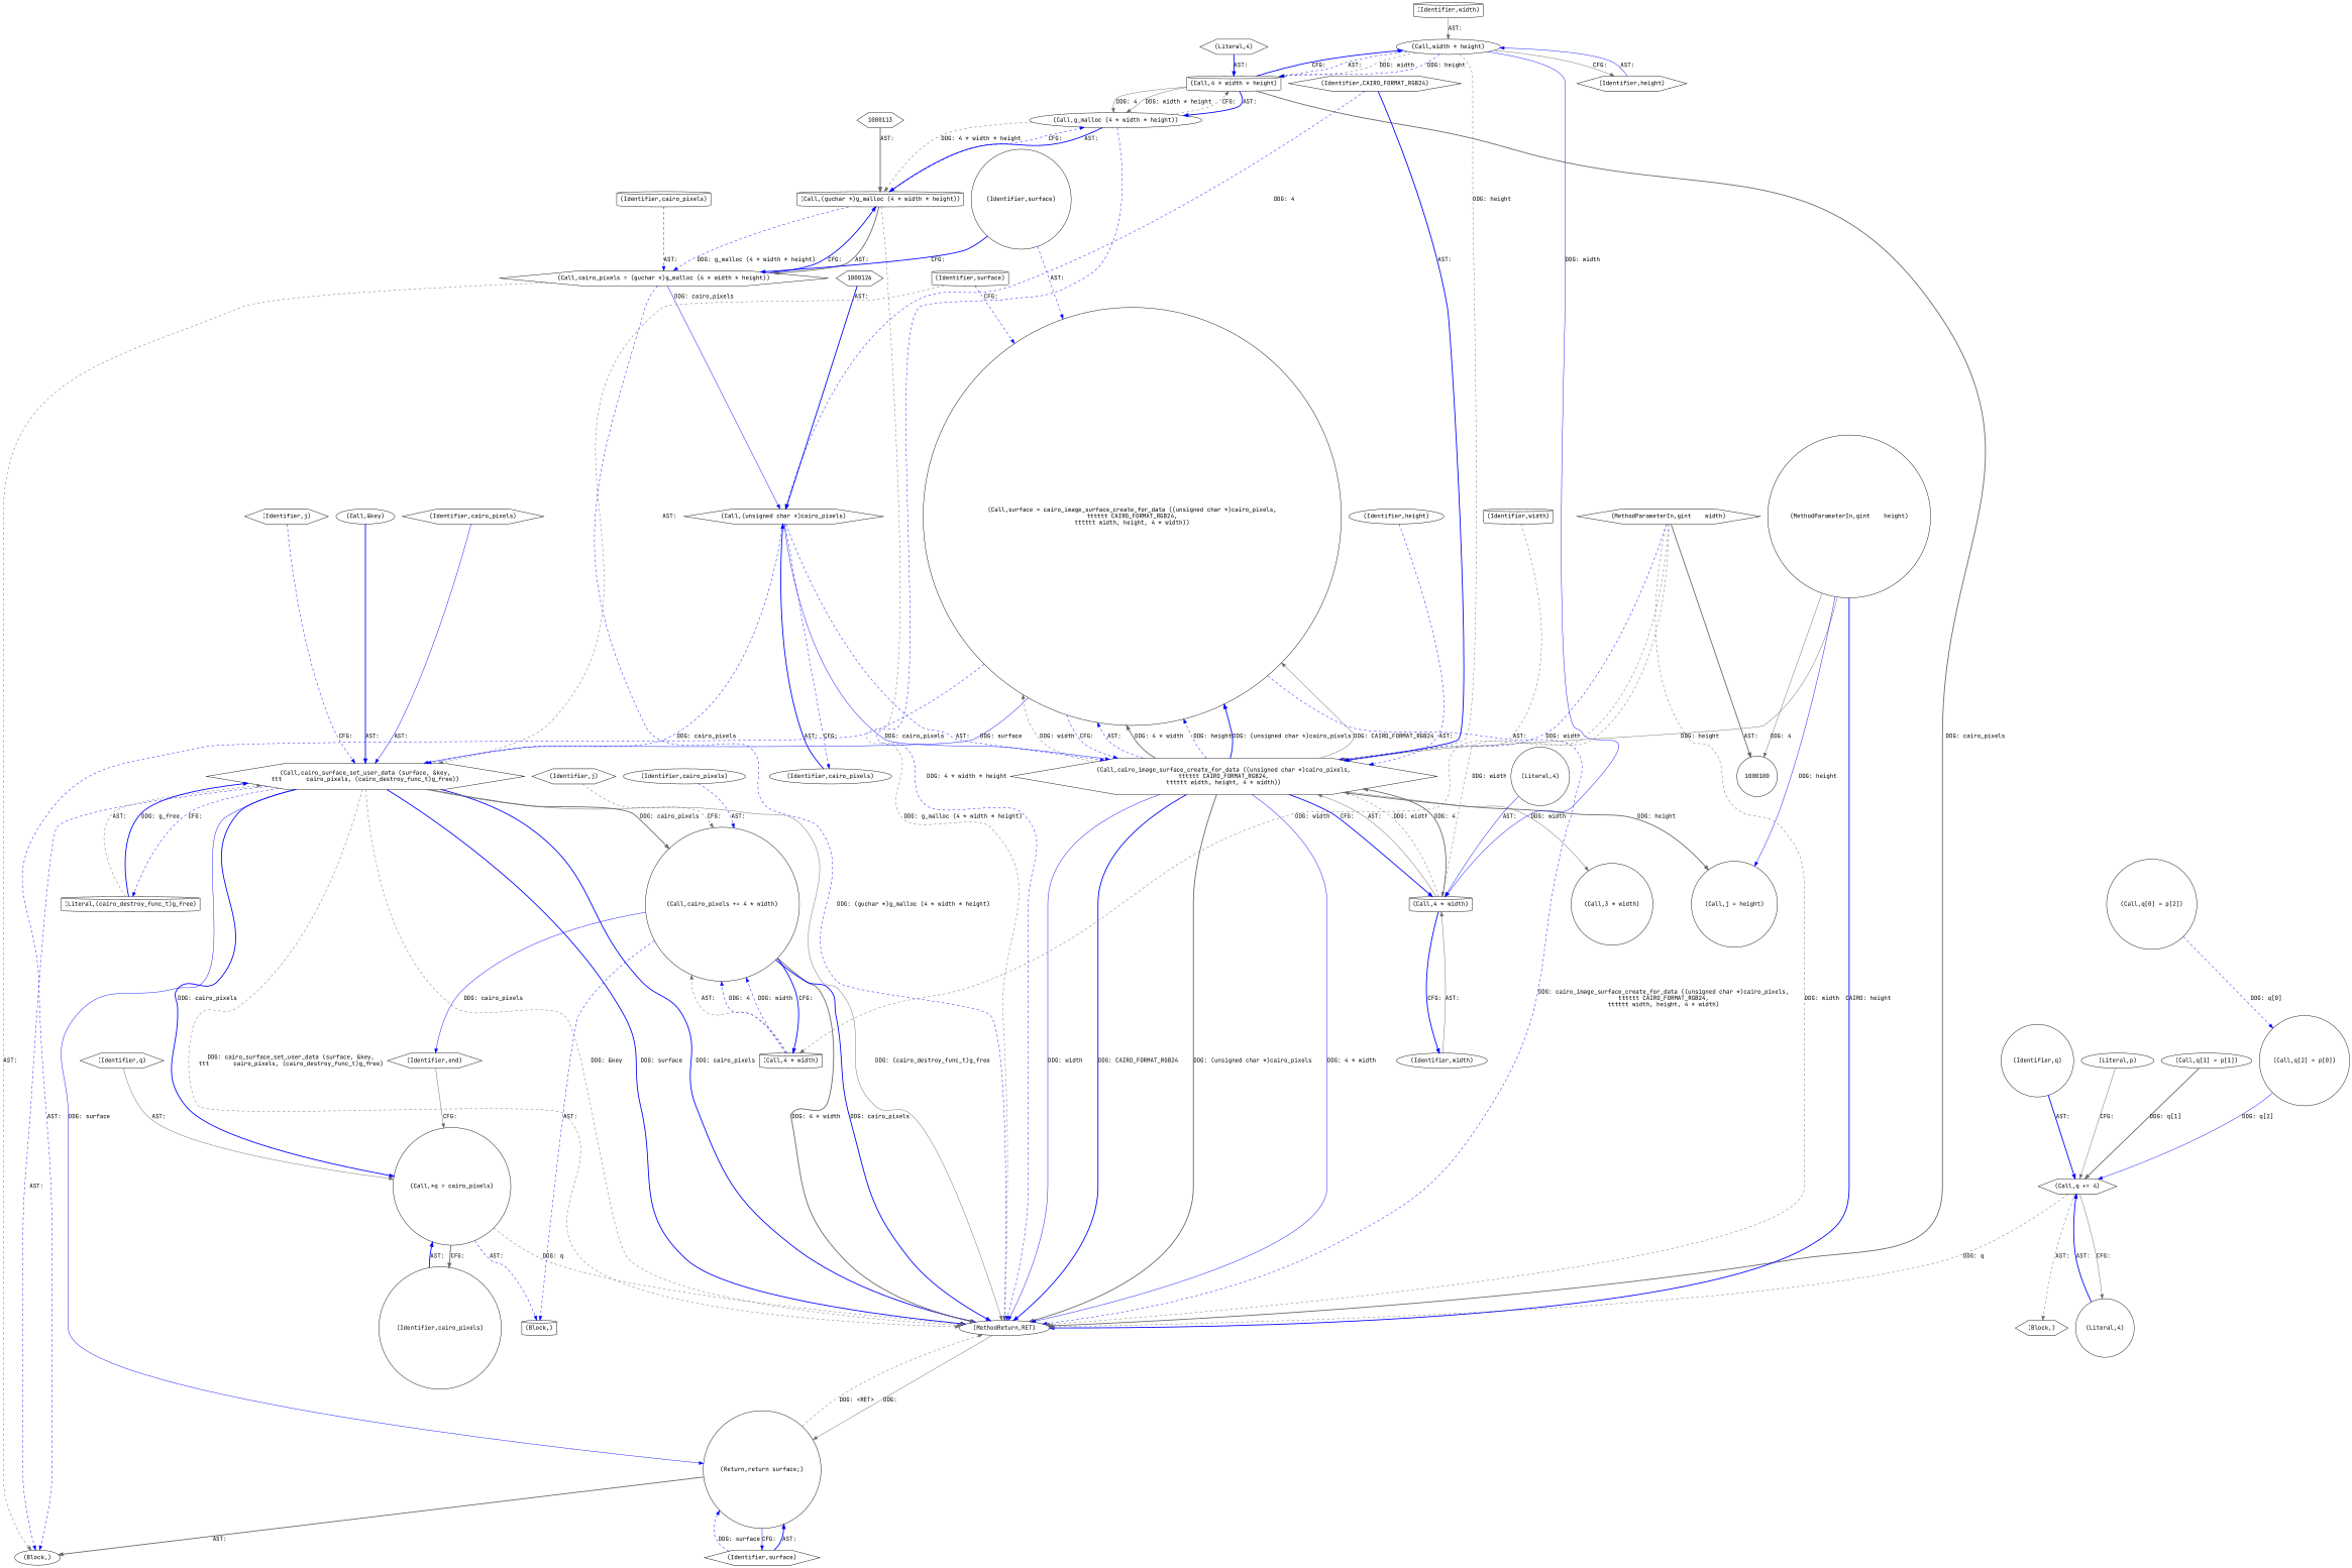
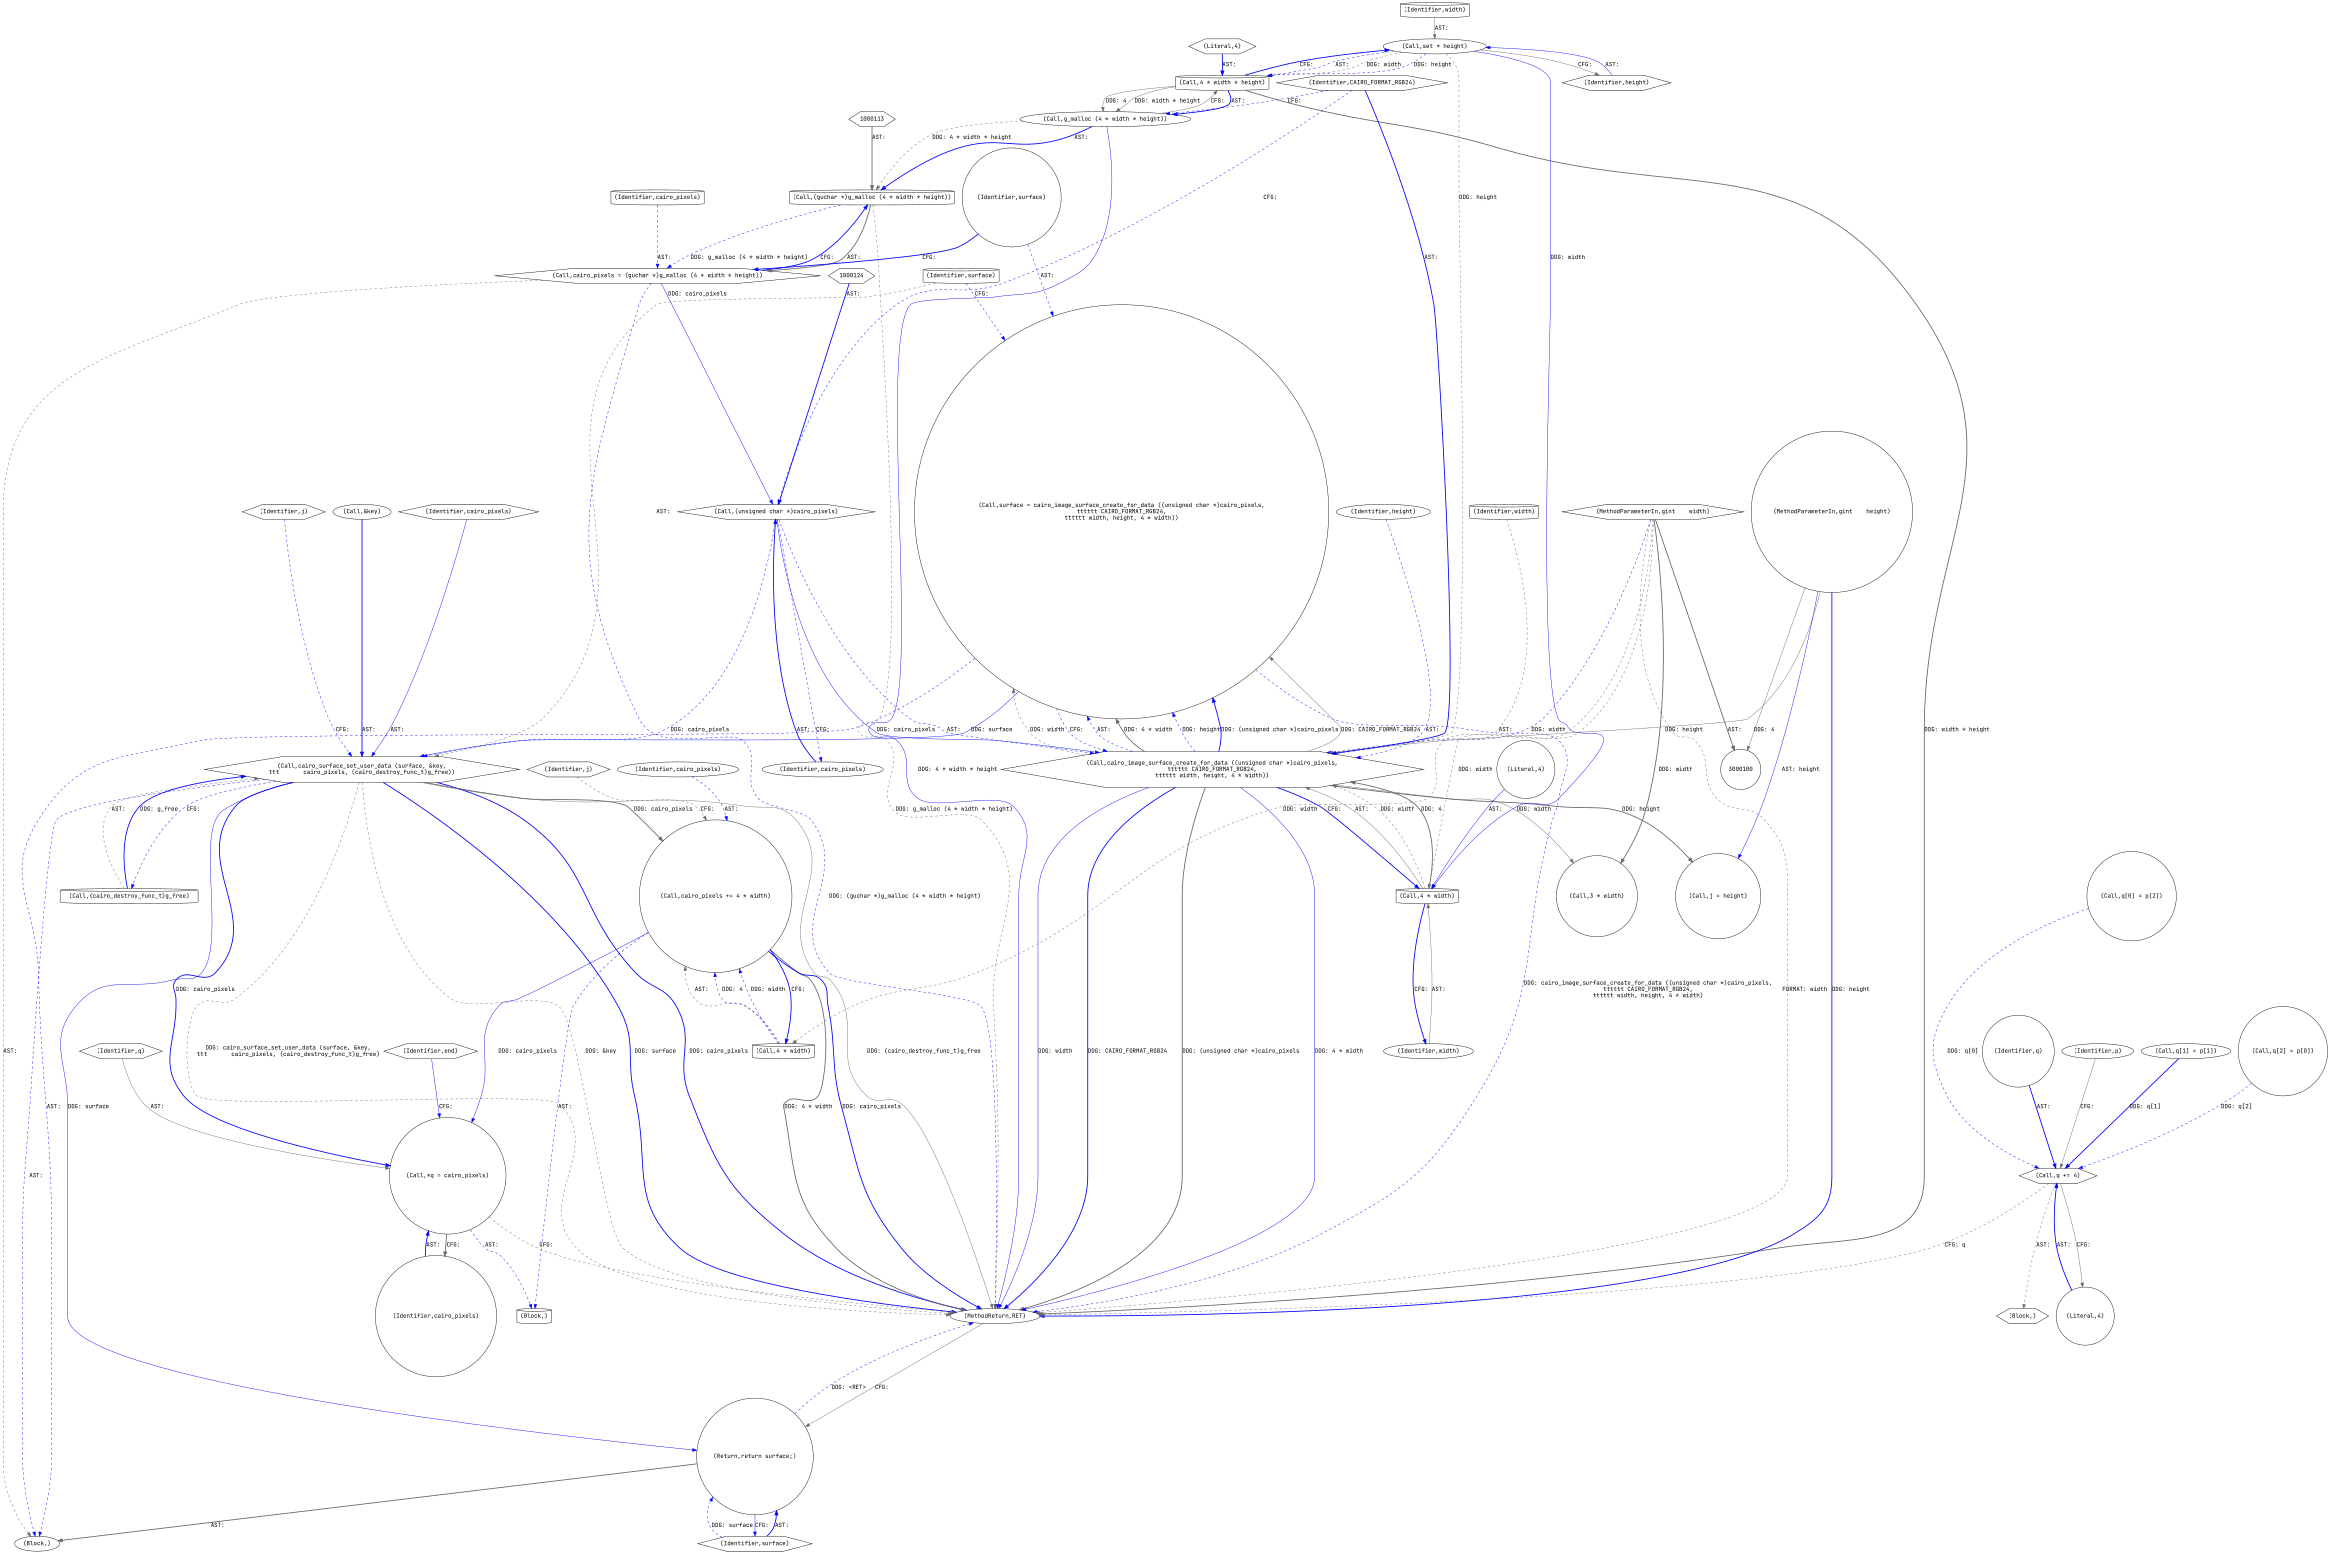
  digraph {
    fontname="JetBrains Mono"
    node [fontname="JetBrains Mono" shape=hexagon]
    edge [color=blue fontname="JetBrains Mono" style=dashed]
    n1 [label="(Call,surface = cairo_image_surface_create_for_data ((unsigned char *)cairo_pixels,\n\t\t\t\t\t\t CAIRO_FORMAT_RGB24,\n\t\t\t\t\t\t width, height, 4 * width))" shape=circle]
    n2 [label="(Call,cairo_image_surface_create_for_data ((unsigned char *)cairo_pixels,\n\t\t\t\t\t\t CAIRO_FORMAT_RGB24,\n\t\t\t\t\t\t width, height, 4 * width))"]
    n3 [label="(Call,cairo_surface_set_user_data (surface, &key,\n\t\t\t       cairo_pixels, (cairo_destroy_func_t)g_free))"]
    n4 [label="(MethodReturn,RET)" shape=ellipse]
    n5 [label="(Block,)" shape=ellipse]
    n6 [label="(Call,4 * width)" shape=cylinder]
    n7 [label="(Call,j = height)" shape=circle]
    n8 [label="(Call,3 * width)" shape=circle]
    n9 [label="(Call,*q = cairo_pixels)" shape=circle]
    n10 [label="(Call,cairo_pixels += 4 * width)" shape=circle]
    n11 [label="(Return,return surface;)" shape=circle]
-   n12 [label="(Literal,(cairo_destroy_func_t)g_free)" shape=cylinder]
+   n12 [label="(Call,(cairo_destroy_func_t)g_free)" shape=cylinder]
    n13 [label="(Identifier,width)" shape=ellipse]
    n14 [label="(Call,(unsigned char *)cairo_pixels)"]
    n15 [label="(Identifier,cairo_pixels)" shape=ellipse]
    n16 [label="(Call,cairo_pixels = (guchar *)g_malloc (4 * width * height))"]
    n17 [label="(Call,(guchar *)g_malloc (4 * width * height))" shape=cylinder]
    n18 [label="(Call,g_malloc (4 * width * height))" shape=ellipse]
    n19 [label="(Call,4 * width * height)" shape=cylinder]
-   n20 [label="(Call,width * height)" shape=ellipse]
+   n20 [label="(Call,set * height)" shape=ellipse]
    n21 [label="(Identifier,height)"]
    n22 [label="(MethodParameterIn,gint    width)"]
    n23 [label="(Call,4 * width)" shape=cylinder]
-   1000100 [shape=circle]
+   1000100 [shape=circle label=3000100]
    n25 [label="(MethodParameterIn,gint    height)" shape=circle]
    n26 [label="(Block,)" shape=cylinder]
    n27 [label="(Identifier,cairo_pixels)" shape=circle]
    n28 [label="(Identifier,surface)"]
    n29 [label="(Call,q += 4)"]
    n30 [label="(Block,)"]
    n31 [label="(Literal,4)" shape=circle]
    n32 [label="(Literal,4)"]
    n33 [label="(Literal,4)" shape=circle]
    n34 [label="(Identifier,j)"]
    n35 [label="(Identifier,cairo_pixels)" shape=cylinder]
    n36 [label="(Identifier,cairo_pixels)"]
    n37 [label="(Identifier,q)" shape=circle]
-   n38 [label="(Literal,p)" shape=ellipse]
+   n38 [label="(Identifier,p)" shape=ellipse]
    n39 [label="(Identifier,width)" shape=cylinder]
    n40 [label="(Identifier,surface)" shape=cylinder]
    n41 [label="(Identifier,width)" shape=cylinder]
    n42 [label="(Call,q[1] = p[1])" shape=ellipse]
    n43 [label="(Identifier,cairo_pixels)" shape=ellipse]
    n44 [label="(Identifier,height)" shape=ellipse]
    n45 [label="(Call,q[2] = p[0])" shape=circle]
    n46 [label="(Identifier,end)"]
    n47 [label="(Call,&key)" shape=ellipse]
    n48 [label="(Identifier,q)"]
    n49 [label="(Call,q[0] = p[2])" shape=circle]
    n50 [label="(Identifier,CAIRO_FORMAT_RGB24)"]
    n51 [label="(Identifier,j)"]
    n52 [label="(Identifier,surface)" shape=circle]
-   1000124 [label=1000126]
+   1000124
    1000113
    n1 -> n2 [label="CFG: "]
    n1 -> n3 [label="DDG: surface" style=solid]
    n1 -> n4 [label="DDG: cairo_image_surface_create_for_data ((unsigned char *)cairo_pixels,\n\t\t\t\t\t\t CAIRO_FORMAT_RGB24,\n\t\t\t\t\t\t width, height, 4 * width)"]
    n1 -> n5 [label="AST: "]
    n2 -> n1 [label="AST: "]
    n2 -> n1 [color=gray40 label="DDG: 4 * width" style=bold]
    n2 -> n1 [label="DDG: height"]
    n2 -> n1 [label="DDG: (unsigned char *)cairo_pixels" style=bold]
    n2 -> n1 [color=gray40 label="DDG: CAIRO_FORMAT_RGB24" style=solid]
    n2 -> n1 [color=gray40 label="DDG: width"]
    n2 -> n4 [label="DDG: CAIRO_FORMAT_RGB24" style=bold]
    n2 -> n4 [color=gray40 label="DDG: (unsigned char *)cairo_pixels" style=bold]
    n2 -> n4 [label="DDG: 4 * width" style=solid]
    n2 -> n4 [label="DDG: width" style=solid]
    n2 -> n6 [label="CFG: " style=bold]
    n2 -> n7 [color=gray40 label="DDG: height" style=bold]
    n2 -> n8 [color=gray40 label="DDG: width" style=solid]
    n3 -> n4 [color=gray40 label="DDG: (cairo_destroy_func_t)g_free" style=solid]
    n3 -> n4 [color=gray40 label="DDG: cairo_surface_set_user_data (surface, &key,\n\t\t\t       cairo_pixels, (cairo_destroy_func_t)g_free)"]
    n3 -> n4 [color=gray40 label="DDG: &key"]
    n3 -> n4 [label="DDG: surface" style=bold]
    n3 -> n4 [label="DDG: cairo_pixels" style=bold]
    n3 -> n5 [label="AST: "]
    n3 -> n9 [label="DDG: cairo_pixels" style=bold]
    n3 -> n10 [color=gray40 label="DDG: cairo_pixels" style=bold]
    n3 -> n11 [label="DDG: surface" style=solid]
    n3 -> n12 [label="CFG: "]
-   n4 -> n11 [color=gray40 label="DDG: " style=solid]
+   n4 -> n11 [color=gray40 label="CFG: " style=solid]
    n6 -> n2 [color=gray40 label="AST: " style=solid]
    n6 -> n2 [color=gray40 label="DDG: width"]
    n6 -> n2 [color=gray40 label="DDG: 4" style=bold]
    n6 -> n13 [label="CFG: " style=bold]
-   n9 -> n4 [color=gray40 label="DDG: q"]
+   n9 -> n4 [color=gray40 label="CFG: "]
    n9 -> n26 [label="AST: "]
    n9 -> n27 [color=gray40 label="CFG: " style=bold]
    n10 -> n4 [color=gray40 label="DDG: 4 * width" style=bold]
    n10 -> n4 [label="DDG: cairo_pixels" style=bold]
-   n10 -> n46 [label="DDG: cairo_pixels" style=solid]
+   n10 -> n9 [label="DDG: cairo_pixels" style=solid]
    n10 -> n23 [label="CFG: " style=bold]
    n10 -> n26 [label="AST: "]
-   n11 -> n4 [color=gray40 label="DDG: <RET>"]
+   n11 -> n4 [label="DDG: <RET>"]
    n11 -> n5 [color=gray40 label="AST: " style=bold]
    n11 -> n28 [label="CFG: " style=solid]
    n12 -> n3 [color=gray40 label="AST: "]
    n12 -> n3 [label="DDG: g_free" style=bold]
    n13 -> n6 [color=gray40 label="AST: " style=solid]
    n14 -> n2 [label="AST: "]
    n14 -> n2 [label="DDG: cairo_pixels" style=solid]
    n14 -> n3 [label="DDG: cairo_pixels"]
    n14 -> n15 [label="CFG: "]
    n15 -> n14 [label="AST: " style=bold]
    n16 -> n4 [label="DDG: (guchar *)g_malloc (4 * width * height)"]
    n16 -> n5 [color=gray40 label="AST: "]
    n16 -> n14 [label="DDG: cairo_pixels" style=solid]
    n16 -> n17 [label="CFG: " style=bold]
    n17 -> n4 [color=gray40 label="DDG: g_malloc (4 * width * height)"]
    n17 -> n16 [color=gray40 label="AST: " style=bold]
    n17 -> n16 [label="DDG: g_malloc (4 * width * height)"]
-   n17 -> n18 [label="CFG: "]
-   n18 -> n4 [label="DDG: 4 * width * height"]
+   n50 -> n18 [label="CFG: "]
+   n18 -> n4 [label="DDG: 4 * width * height" style=solid]
    n18 -> n17 [label="AST: " style=bold]
    n18 -> n17 [color=gray40 label="DDG: 4 * width * height"]
-   n18 -> n19 [color=gray40 label="CFG: "]
-   n19 -> n4 [color=gray40 label="DDG: cairo_pixels" style=bold]
+   n18 -> n19 [color=gray40 label="CFG: " style=solid]
+   n19 -> n4 [color=gray40 label="DDG: width * height" style=bold]
    n19 -> n18 [label="AST: " style=bold]
    n19 -> n18 [color=gray40 label="DDG: 4" style=solid]
    n19 -> n18 [color=gray40 label="DDG: width * height" style=solid]
    n19 -> n20 [label="CFG: " style=bold]
    n20 -> n2 [color=gray40 label="DDG: height"]
    n20 -> n6 [label="DDG: width" style=solid]
    n20 -> n19 [label="AST: "]
    n20 -> n19 [color=gray40 label="DDG: width"]
    n20 -> n19 [label="DDG: height"]
    n20 -> n21 [color=gray40 label="CFG: " style=solid]
    n21 -> n20 [label="AST: " style=solid]
    n22 -> n2 [label="DDG: width"]
-   n22 -> n4 [color=gray40 label="DDG: width"]
+   n22 -> n4 [color=gray40 label="FORMAT: width"]
    n22 -> n6 [color=gray40 label="DDG: width"]
+   n22 -> n8 [color=gray40 label="DDG: width" style=bold]
    n22 -> n23 [color=gray40 label="DDG: width"]
    n22 -> 1000100 [color=gray40 label="AST: " style=bold]
    n23 -> n10 [color=gray40 label="AST: "]
    n23 -> n10 [label="DDG: 4"]
    n23 -> n10 [label="DDG: width"]
    n25 -> n2 [color=gray40 label="DDG: height" style=solid]
-   n25 -> n4 [label="CAIRO: height" style=bold]
-   n25 -> n7 [label="DDG: height" style=solid]
+   n25 -> n4 [label="DDG: height" style=bold]
+   n25 -> n7 [label="AST: height" style=solid]
    n25 -> 1000100 [color=gray40 label="DDG: 4" style=solid]
    n27 -> n9 [label="AST: " style=bold]
    n28 -> n11 [label="AST: " style=bold]
    n28 -> n11 [label="DDG: surface"]
-   n29 -> n4 [color=gray40 label="DDG: q"]
+   n29 -> n4 [color=gray40 label="CFG: q"]
    n29 -> n30 [color=gray40 label="AST: "]
    n29 -> n31 [color=gray40 label="CFG: " style=solid]
    n31 -> n29 [label="AST: " style=bold]
    n32 -> n19 [label="AST: " style=bold]
    n33 -> n6 [label="AST: " style=solid]
    n34 -> n3 [label="CFG: "]
    n35 -> n16 [label="AST: "]
    n36 -> n3 [label="AST: " style=solid]
    n37 -> n29 [label="AST: " style=bold]
    n38 -> n29 [color=gray40 label="CFG: " style=solid]
    n39 -> n2 [color=gray40 label="AST: "]
    n40 -> n1 [label="CFG: "]
    n40 -> n3 [color=gray40 label="AST: "]
    n41 -> n20 [color=gray40 label="AST: " style=solid]
-   n42 -> n29 [color=gray40 label="DDG: q[1]" style=bold]
+   n42 -> n29 [label="DDG: q[1]" style=bold]
    n43 -> n10 [label="AST: "]
    n44 -> n2 [label="AST: "]
-   n45 -> n29 [label="DDG: q[2]" style=solid]
-   n46 -> n9 [color=gray40 label="CFG: " style=solid]
+   n45 -> n29 [label="DDG: q[2]"]
+   n46 -> n9 [label="CFG: " style=solid]
    n47 -> n3 [label="AST: " style=bold]
    n48 -> n9 [color=gray40 label="AST: " style=solid]
-   n49 -> n45 [label="DDG: q[0]"]
+   n49 -> n29 [label="DDG: q[0]"]
    n50 -> n2 [label="AST: " style=bold]
-   n50 -> n14 [label="DDG: 4"]
+   n50 -> n14 [label="CFG: "]
    n51 -> n10 [color=gray40 label="CFG: "]
    n52 -> n1 [label="AST: "]
    n52 -> n16 [label="CFG: " style=bold]
    1000124 -> n14 [label="AST: " style=bold]
    1000113 -> n17 [color=gray40 label="AST: " style=bold]
  }
